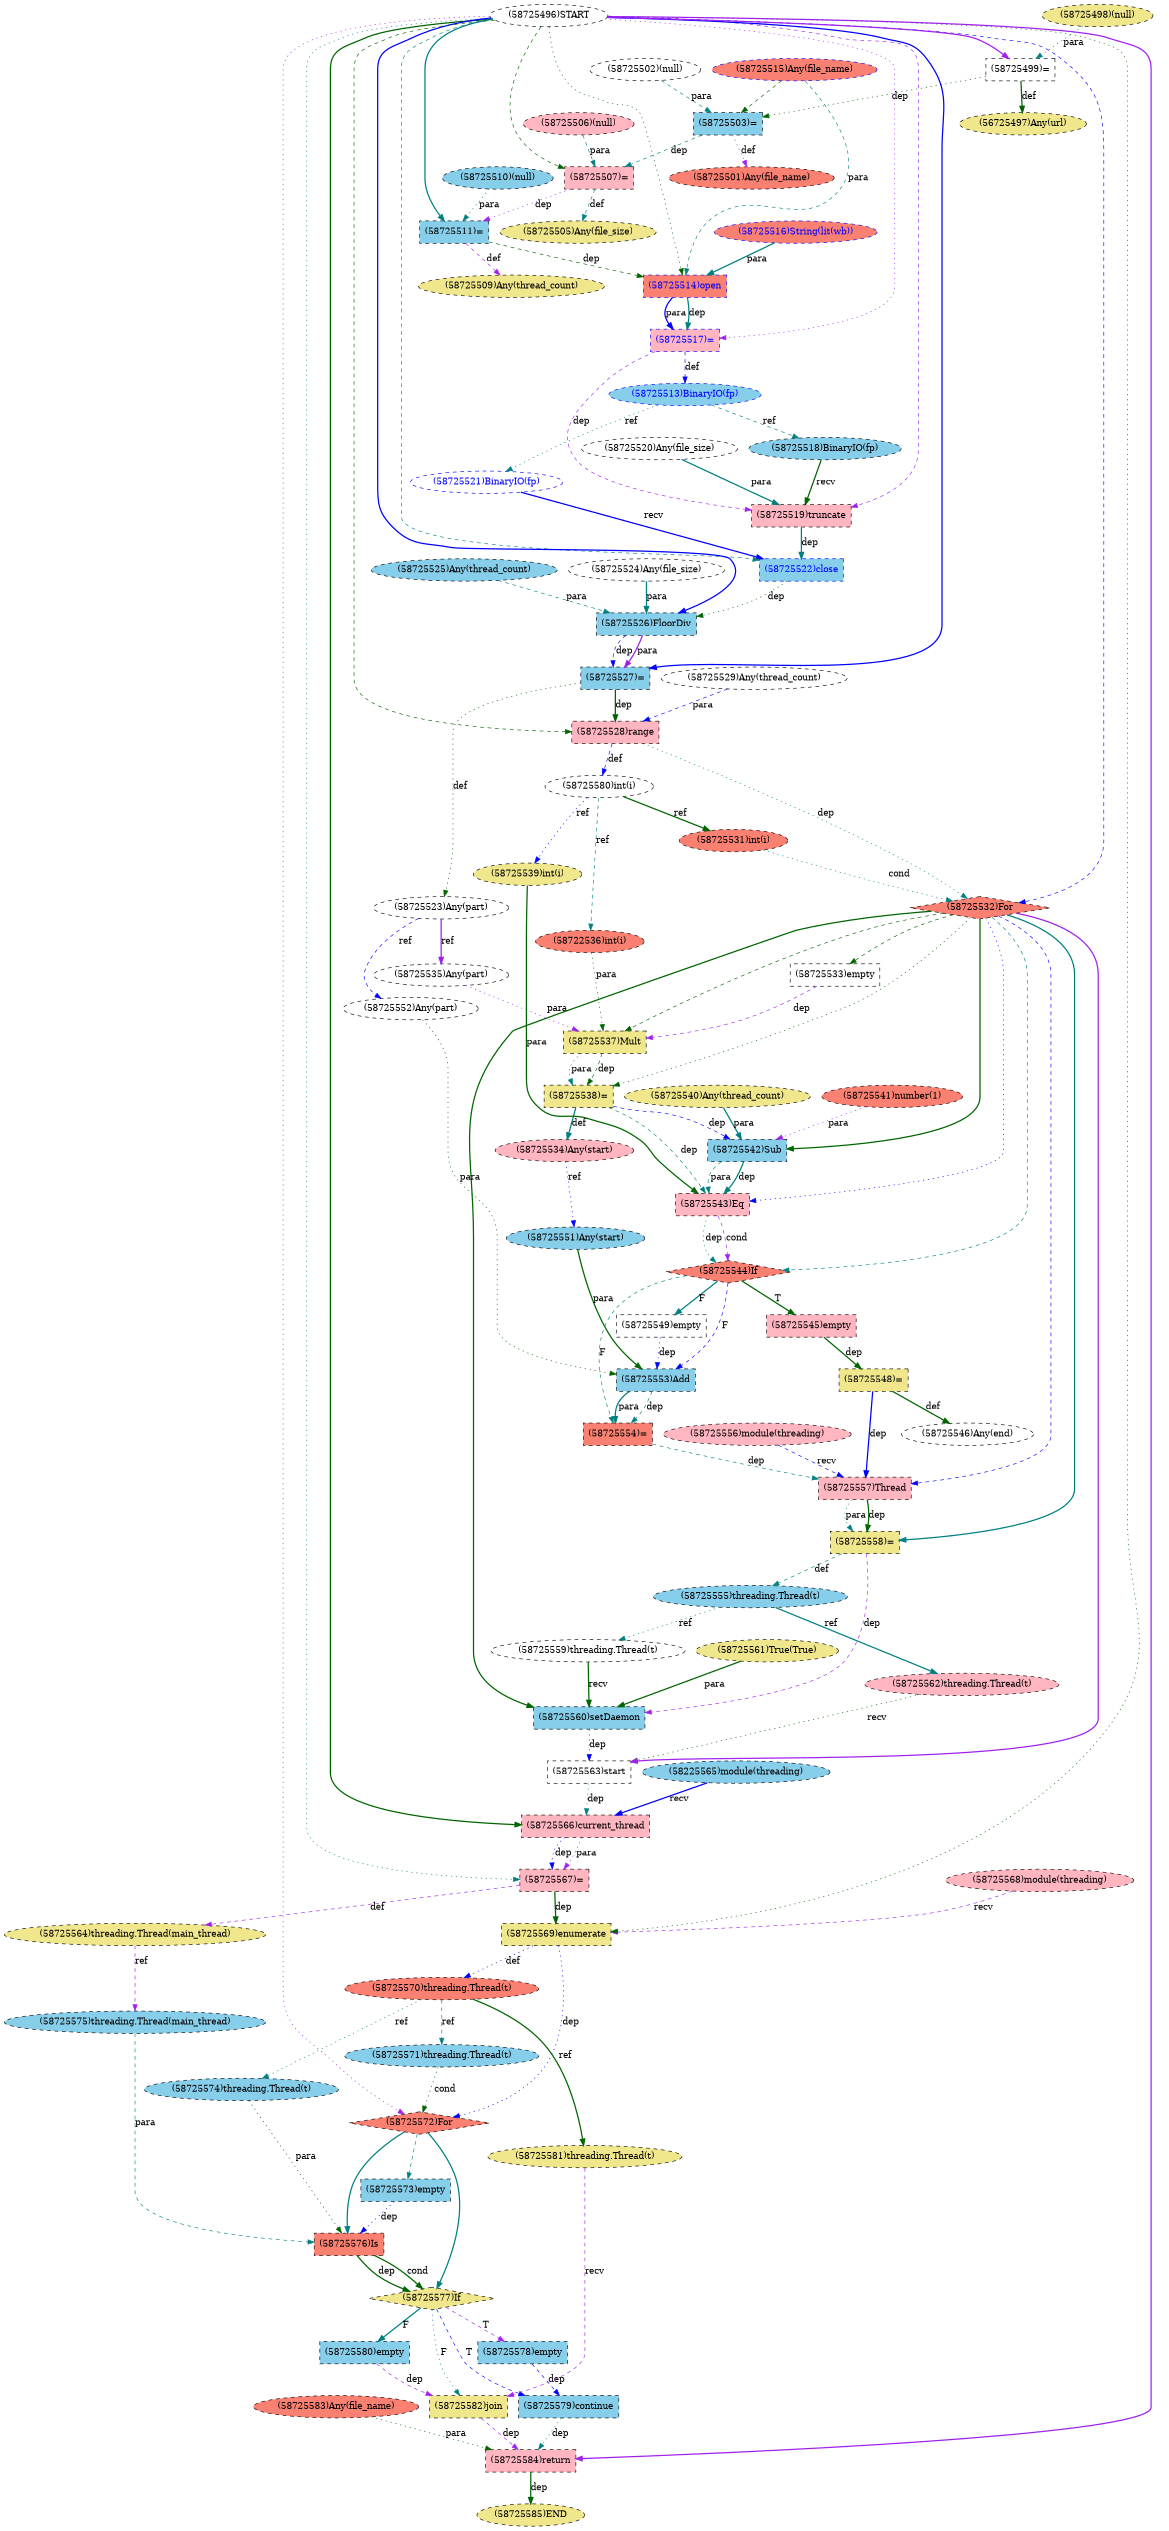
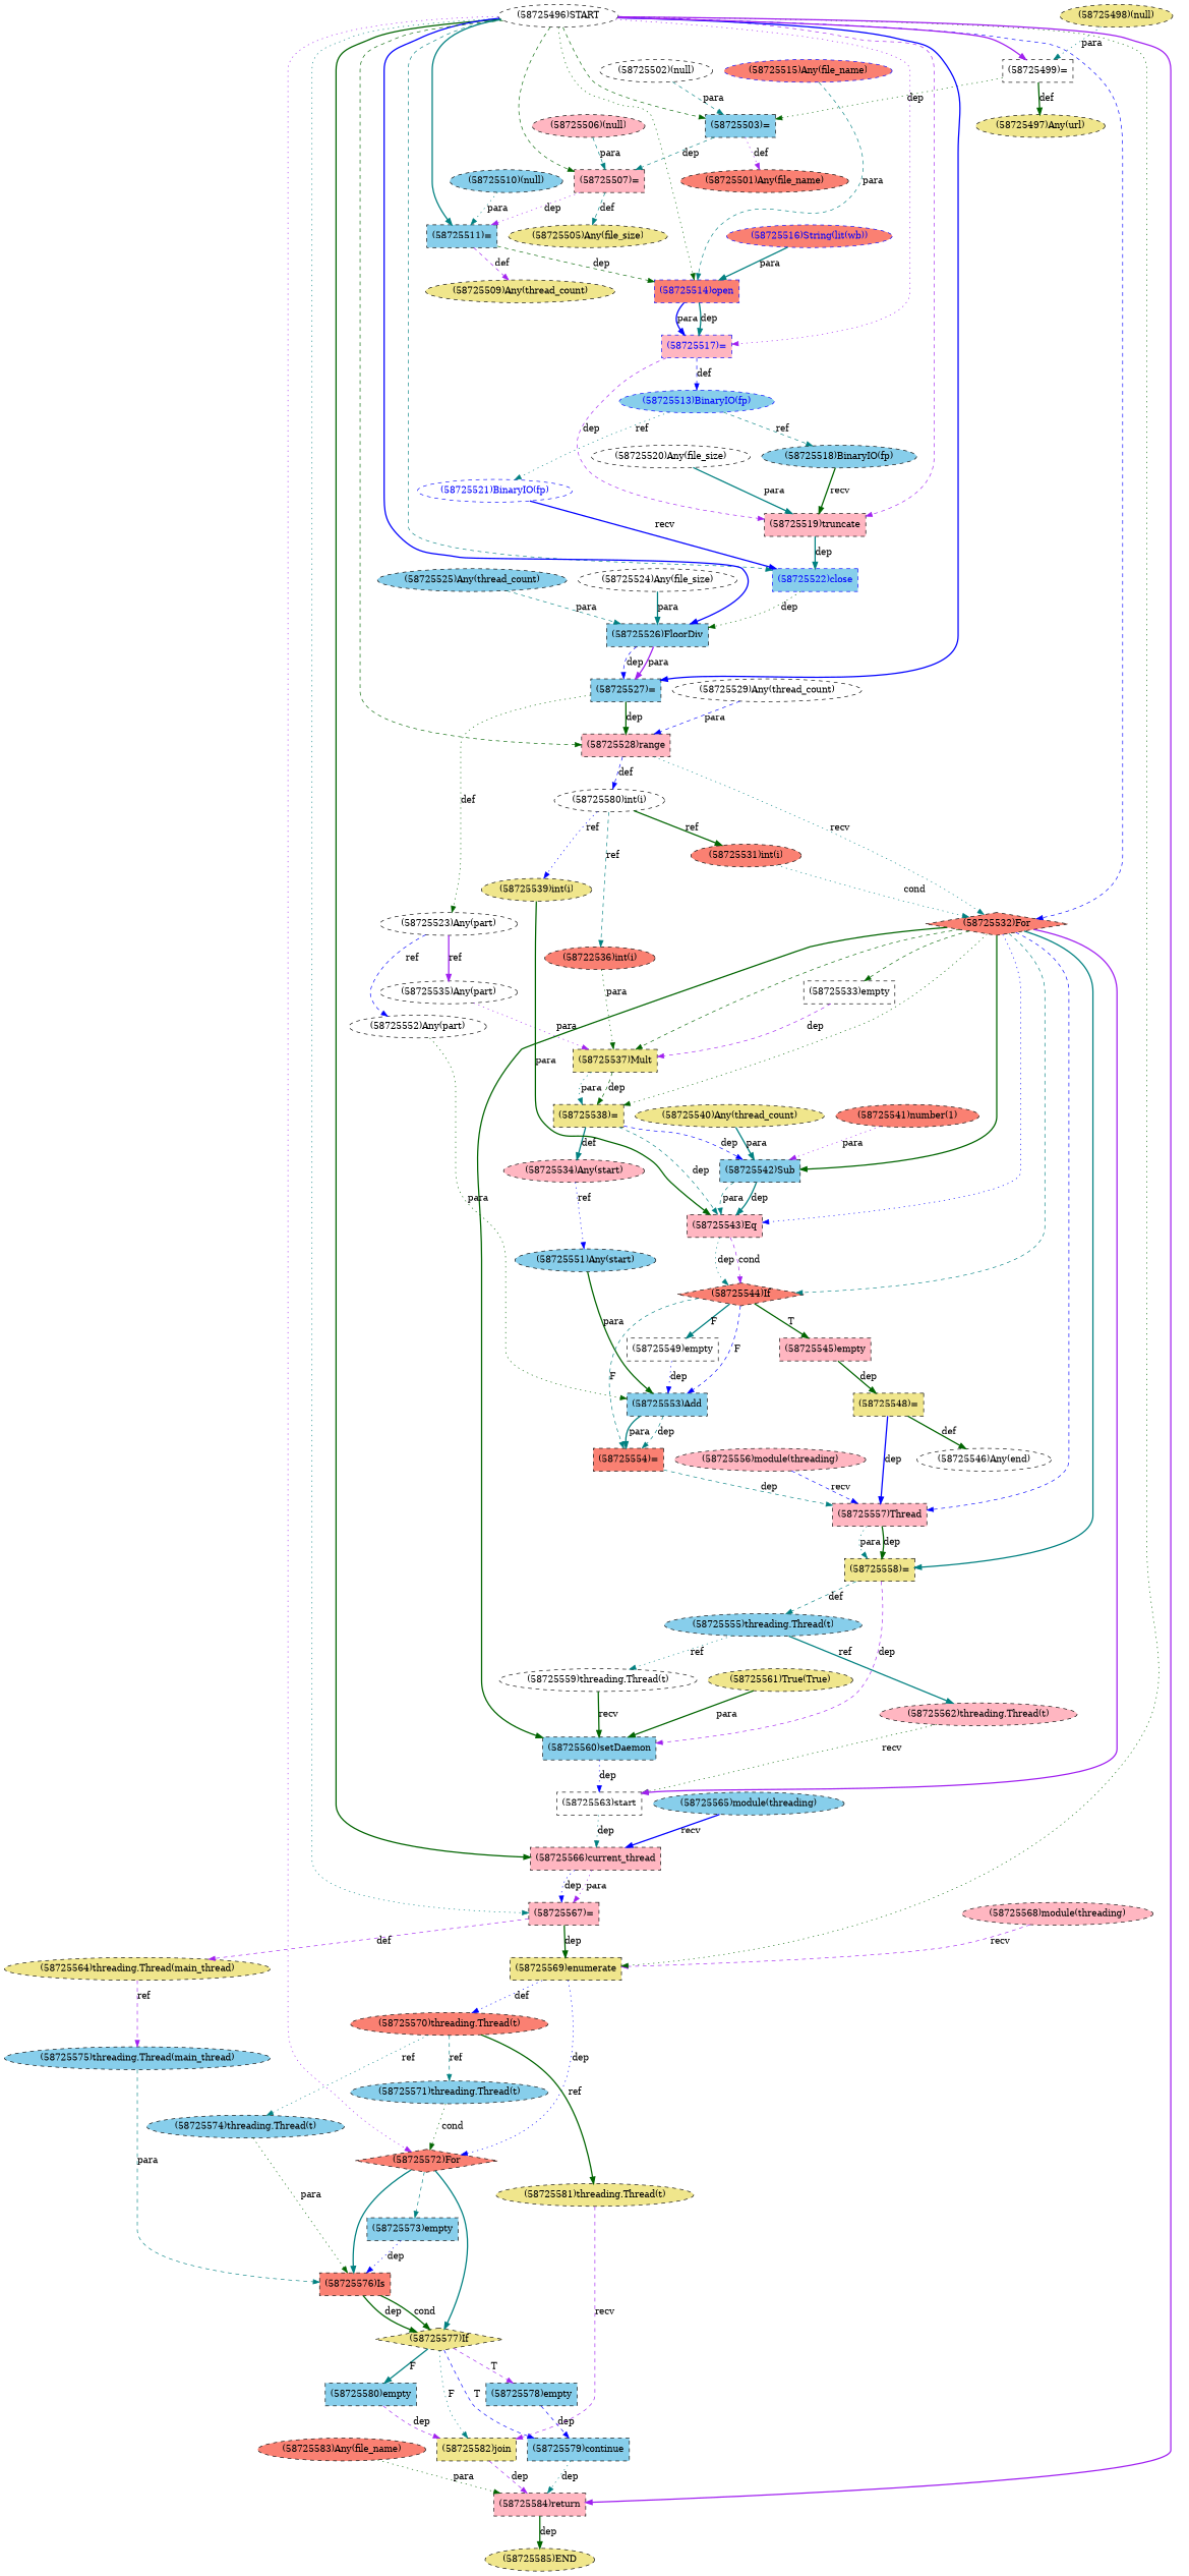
  digraph {
    node [fillcolor=skyblue shape=ellipse style="dashed,filled"]
    edge [color=teal style=dashed]
    n1 [fillcolor=khaki label="(58725509)Any(thread_count)"]
    n2 [fillcolor=khaki label="(58725548)=" shape=box]
    n3 [fillcolor=lightpink label="(58725557)Thread" shape=box]
    n4 [fillcolor=white label="(58725546)Any(end)"]
    n5 [fillcolor=khaki label="(58725558)=" shape=box]
    n6 [fillcolor=salmon label="(58722536)int(i)"]
    n7 [fillcolor=khaki label="(58725537)Mult" shape=box]
    n8 [fillcolor=khaki label="(58725538)=" shape=box]
    n9 [fillcolor=lightpink label="(58725534)Any(start)"]
    n10 [label="(58725551)Any(start)"]
    n11 [label="(58725553)Add" shape=box]
    n12 [fillcolor=white label="(58725520)Any(file_size)"]
    n13 [fillcolor=lightpink label="(58725519)truncate" shape=box]
    n14 [color=blue fontcolor=blue label="(58725522)close" shape=box]
    n15 [fillcolor=lightpink label="(58725556)module(threading)"]
    n16 [fillcolor=white label="(58725559)threading.Thread(t)"]
    n17 [label="(58725560)setDaemon" shape=box]
    n18 [fillcolor=white label="(58725563)start" shape=box]
    n19 [label="(58725555)threading.Thread(t)"]
    n20 [fillcolor=lightpink label="(58725562)threading.Thread(t)"]
    n21 [fillcolor=lightpink label="(58725566)current_thread" shape=box]
    n22 [fillcolor=lightpink label="(58725567)=" shape=box]
    n23 [fillcolor=khaki label="(58725569)enumerate" shape=box]
    n24 [fillcolor=khaki label="(58725564)threading.Thread(main_thread)"]
    n25 [label="(58725542)Sub" shape=box]
    n26 [fillcolor=lightpink label="(58725543)Eq" shape=box]
    n27 [fillcolor=khaki label="(58725577)If" shape=diamond]
    n28 [label="(58725579)continue" shape=box]
    n29 [label="(58725580)empty" shape=box]
    n30 [fillcolor=khaki label="(58725582)join" shape=box]
    n31 [label="(58725578)empty" shape=box]
    n32 [fillcolor=lightpink label="(58725584)return" shape=box]
    n33 [color=blue fillcolor=salmon fontcolor=blue label="(58725516)String(lit(wb))"]
    n34 [color=blue fillcolor=salmon fontcolor=blue label="(58725514)open" shape=box]
    n35 [color=blue fillcolor=lightpink fontcolor=blue label="(58725517)=" shape=box]
    n36 [fillcolor=white label="(58725535)Any(part)"]
    n37 [fillcolor=khaki label="(58725585)END" shape=""]
    n38 [fillcolor=salmon label="(58725544)If" shape=diamond]
    n39 [fillcolor=lightpink label="(58725545)empty" shape=box]
    n40 [fillcolor=salmon label="(58725554)=" shape=box]
    n41 [fillcolor=white label="(58725549)empty" shape=box]
    n42 [label="(58725526)FloorDiv" shape=box]
    n43 [label="(58725527)=" shape=box]
    n44 [fillcolor=lightpink label="(58725528)range" shape=box]
    n45 [fillcolor=white label="(58725523)Any(part)"]
-   n46 [fillcolor=khaki label="(56725497)Any(url)"]
+   n46 [fillcolor=khaki label="(58725497)Any(url)"]
    n47 [fillcolor=salmon label="(58725541)number(1)"]
    n48 [fillcolor=lightpink label="(58725506)(null)"]
    n49 [fillcolor=lightpink label="(58725507)=" shape=box]
    n50 [fillcolor=khaki label="(58725505)Any(file_size)"]
    n51 [label="(58725511)=" shape=box]
    n52 [fillcolor=salmon label="(58725570)threading.Thread(t)"]
    n53 [fillcolor=salmon label="(58725572)For" shape=diamond]
    n54 [label="(58725574)threading.Thread(t)"]
    n55 [label="(58725571)threading.Thread(t)"]
    n56 [fillcolor=khaki label="(58725581)threading.Thread(t)"]
    n57 [label="(58725573)empty" shape=box]
    n58 [fillcolor=salmon label="(58725576)Is" shape=box]
    n59 [label="(58725503)=" shape=box]
    n60 [fillcolor=salmon label="(58725501)Any(file_name)"]
    n61 [label="(58725525)Any(thread_count)"]
-   n62 [label="(58225565)module(threading)"]
+   n62 [label="(58725565)module(threading)"]
    n63 [fillcolor=salmon label="(58725532)For" shape=diamond]
    n64 [fillcolor=white label="(58725580)int(i)"]
    n65 [fillcolor=white label="(58725552)Any(part)"]
    n66 [fillcolor=salmon label="(58725531)int(i)"]
    n67 [fillcolor=white label="(58725533)empty" shape=box]
    n68 [label="(58725575)threading.Thread(main_thread)"]
    n69 [label="(58725510)(null)"]
    n70 [fillcolor=khaki label="(58725540)Any(thread_count)"]
    n71 [label="(58725518)BinaryIO(fp)"]
    n72 [fillcolor=khaki label="(58725539)int(i)"]
    n73 [fillcolor=salmon label="(58725583)Any(file_name)"]
    n74 [color=blue fontcolor=blue label="(58725513)BinaryIO(fp)"]
    n75 [color=blue fillcolor=white fontcolor=blue label="(58725521)BinaryIO(fp)"]
    n76 [fillcolor=white label="(58725524)Any(file_size)"]
    n77 [fillcolor=white label="(58725499)=" shape=box]
    n78 [fillcolor=khaki label="(58725498)(null)"]
    n79 [fillcolor=white label="(58725502)(null)"]
    n80 [color=blue fillcolor=salmon label="(58725515)Any(file_name)"]
    n81 [fillcolor=lightpink label="(58725568)module(threading)"]
    n82 [fillcolor=white label="(58725496)START" shape=""]
    n83 [fillcolor=khaki label="(58725561)True(True)"]
    n84 [fillcolor=white label="(58725529)Any(thread_count)"]
    n2 -> n3 [color=blue label=dep style=bold]
    n2 -> n4 [color=darkgreen label=def style=bold]
    n3 -> n5 [color=darkgreen label=dep style=bold]
    n3 -> n5 [label=para style=dotted]
    n5 -> n17 [color=purple label=dep]
    n5 -> n19 [label=def]
    n6 -> n7 [color=darkgreen label=para style=dotted]
    n7 -> n8 [color=darkgreen label=dep]
    n7 -> n8 [label=para style=dotted]
    n8 -> n9 [label=def style=bold]
    n8 -> n25 [color=blue label=dep]
    n8 -> n26 [label=dep]
    n9 -> n10 [color=blue label=ref style=dotted]
    n10 -> n11 [color=darkgreen label=para style=bold]
    n11 -> n40 [label=dep]
    n11 -> n40 [label=para style=bold]
    n12 -> n13 [label=para style=bold]
    n13 -> n14 [label=dep style=bold]
    n14 -> n42 [color=darkgreen label=dep style=dotted]
    n15 -> n3 [color=blue label=recv]
    n16 -> n17 [color=darkgreen label=recv style=bold]
    n17 -> n18 [color=blue label=dep style=dotted]
    n18 -> n21 [label=dep style=dotted]
    n19 -> n16 [label=ref style=dotted]
    n19 -> n20 [label=ref style=bold]
    n20 -> n18 [color=darkgreen label=recv style=dotted]
    n21 -> n22 [color=blue label=dep style=dotted]
    n21 -> n22 [color=purple label=para style=dotted]
    n22 -> n23 [color=darkgreen label=dep style=bold]
    n22 -> n24 [color=purple label=def]
    n23 -> n52 [color=blue label=def style=dotted]
    n23 -> n53 [color=blue label=dep style=dotted]
    n24 -> n68 [color=purple label=ref]
    n25 -> n26 [label=dep style=bold]
    n25 -> n26 [label=para]
    n26 -> n38 [label=dep style=dotted]
    n26 -> n38 [color=purple label=cond]
    n27 -> n28 [color=blue label=T]
    n27 -> n29 [label=F style=bold]
    n27 -> n30 [label=F style=dotted]
    n27 -> n31 [color=purple label=T]
    n28 -> n32 [label=dep style=dotted]
    n29 -> n30 [color=purple label=dep]
    n30 -> n32 [color=purple label=dep]
    n31 -> n28 [color=blue label=dep]
    n32 -> n37 [color=darkgreen label=dep style=bold]
    n33 -> n34 [label=para style=bold]
    n34 -> n35 [label=dep style=bold]
    n34 -> n35 [color=blue label=para style=bold]
    n35 -> n13 [color=purple label=dep]
    n35 -> n74 [color=blue label=def]
    n36 -> n7 [color=purple label=para style=dotted]
    n38 -> n11 [color=blue label=F]
    n38 -> n39 [color=darkgreen label=T style=bold]
    n38 -> n40 [label=F]
    n38 -> n41 [label=F style=bold]
    n39 -> n2 [color=darkgreen label=dep style=bold]
    n40 -> n3 [label=dep]
    n41 -> n11 [color=blue label=dep style=dotted]
    n42 -> n43 [color=blue label=dep]
    n42 -> n43 [color=purple label=para style=bold]
    n43 -> n44 [color=darkgreen label=dep style=bold]
    n43 -> n45 [color=darkgreen label=def style=dotted]
-   n44 -> n63 [label=dep style=dotted]
+   n44 -> n63 [label=recv style=dotted]
    n44 -> n64 [color=blue label=def]
    n45 -> n36 [color=purple label=ref style=bold]
    n45 -> n65 [color=blue label=ref]
    n47 -> n25 [color=purple label=para style=dotted]
    n48 -> n49 [label=para]
    n49 -> n50 [label=def]
    n49 -> n51 [color=purple label=dep style=dotted]
    n51 -> n1 [color=purple label=def]
    n51 -> n34 [color=darkgreen label=dep]
    n52 -> n54 [label=ref style=dotted]
    n52 -> n55 [label=ref]
    n52 -> n56 [color=darkgreen label=ref style=bold]
    n53 -> n27 [style=bold]
    n53 -> n57
    n53 -> n58 [style=bold]
    n54 -> n58 [color=darkgreen label=para style=dotted]
    n55 -> n53 [color=darkgreen label=cond style=dotted]
    n56 -> n30 [color=purple label=recv]
    n57 -> n58 [color=blue label=dep style=dotted]
    n58 -> n27 [color=darkgreen label=dep style=bold]
    n58 -> n27 [color=darkgreen label=cond style=bold]
    n59 -> n49 [label=dep]
    n59 -> n60 [color=purple label=def style=dotted]
    n61 -> n42 [label=para]
    n62 -> n21 [color=blue label=recv style=bold]
    n63 -> n3 [color=blue]
    n63 -> n5 [style=bold]
    n63 -> n7 [color=darkgreen]
    n63 -> n8 [color=darkgreen style=dotted]
    n63 -> n17 [color=darkgreen style=bold]
    n63 -> n18 [color=purple style=bold]
    n63 -> n25 [color=darkgreen style=bold]
    n63 -> n26 [color=blue style=dotted]
    n63 -> n38
    n63 -> n67 [color=darkgreen]
    n64 -> n6 [label=ref]
    n64 -> n66 [color=darkgreen label=ref style=bold]
    n64 -> n72 [color=blue label=ref style=dotted]
    n65 -> n11 [color=darkgreen label=para style=dotted]
    n66 -> n63 [label=cond style=dotted]
    n67 -> n7 [color=purple label=dep]
    n68 -> n58 [label=para]
    n69 -> n51 [label=para style=dotted]
    n70 -> n25 [label=para style=bold]
    n71 -> n13 [color=darkgreen label=recv style=bold]
    n72 -> n26 [color=darkgreen label=para style=bold]
    n73 -> n32 [color=darkgreen label=para style=dotted]
    n74 -> n71 [label=ref]
    n74 -> n75 [label=ref style=dotted]
    n75 -> n14 [color=blue label=recv style=bold]
    n76 -> n42 [label=para style=bold]
    n77 -> n46 [color=darkgreen label=def style=bold]
    n77 -> n59 [color=darkgreen label=dep style=dotted]
    n78 -> n77 [label=para style=dotted]
    n79 -> n59 [label=para]
    n80 -> n34 [label=para]
    n81 -> n23 [color=purple label=recv]
    n82 -> n13 [color=purple]
    n82 -> n14
    n82 -> n21 [color=darkgreen style=bold]
    n82 -> n22 [style=dotted]
    n82 -> n23 [color=darkgreen style=dotted]
    n82 -> n32 [color=purple style=bold]
    n82 -> n34 [color=darkgreen style=dotted]
    n82 -> n35 [color=purple style=dotted]
    n82 -> n42 [color=blue style=bold]
    n82 -> n43 [color=blue style=bold]
    n82 -> n44 [color=darkgreen]
    n82 -> n49 [color=darkgreen]
    n82 -> n51 [style=bold]
    n82 -> n53 [color=purple style=dotted]
-   n80 -> n59 [color=darkgreen]
+   n82 -> n59 [color=darkgreen]
    n82 -> n63 [color=blue]
    n82 -> n77 [color=purple style=bold]
    n83 -> n17 [color=darkgreen label=para style=bold]
    n84 -> n44 [color=blue label=para]
  }
